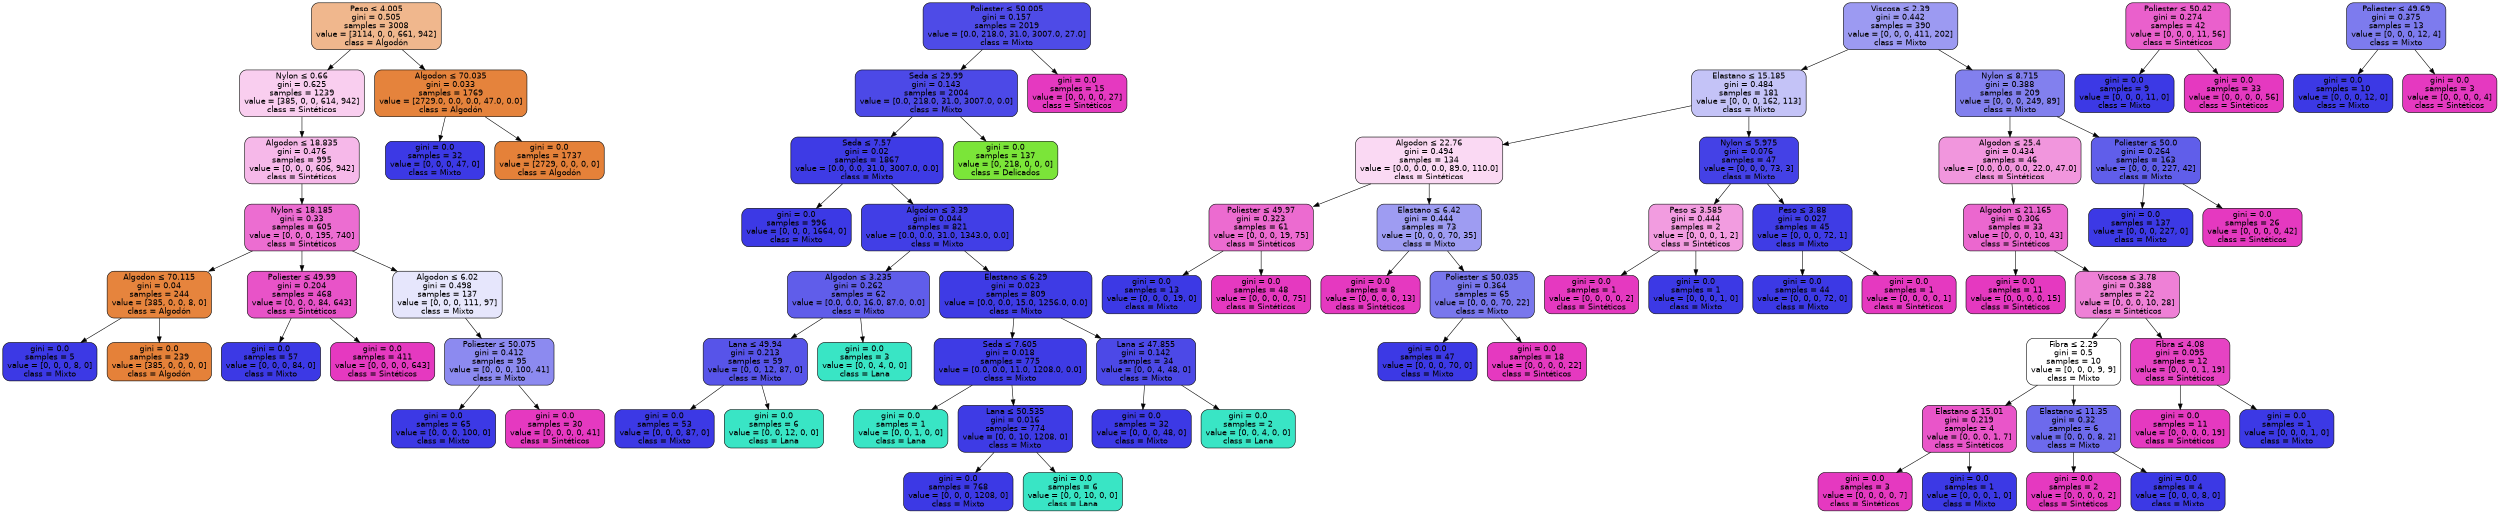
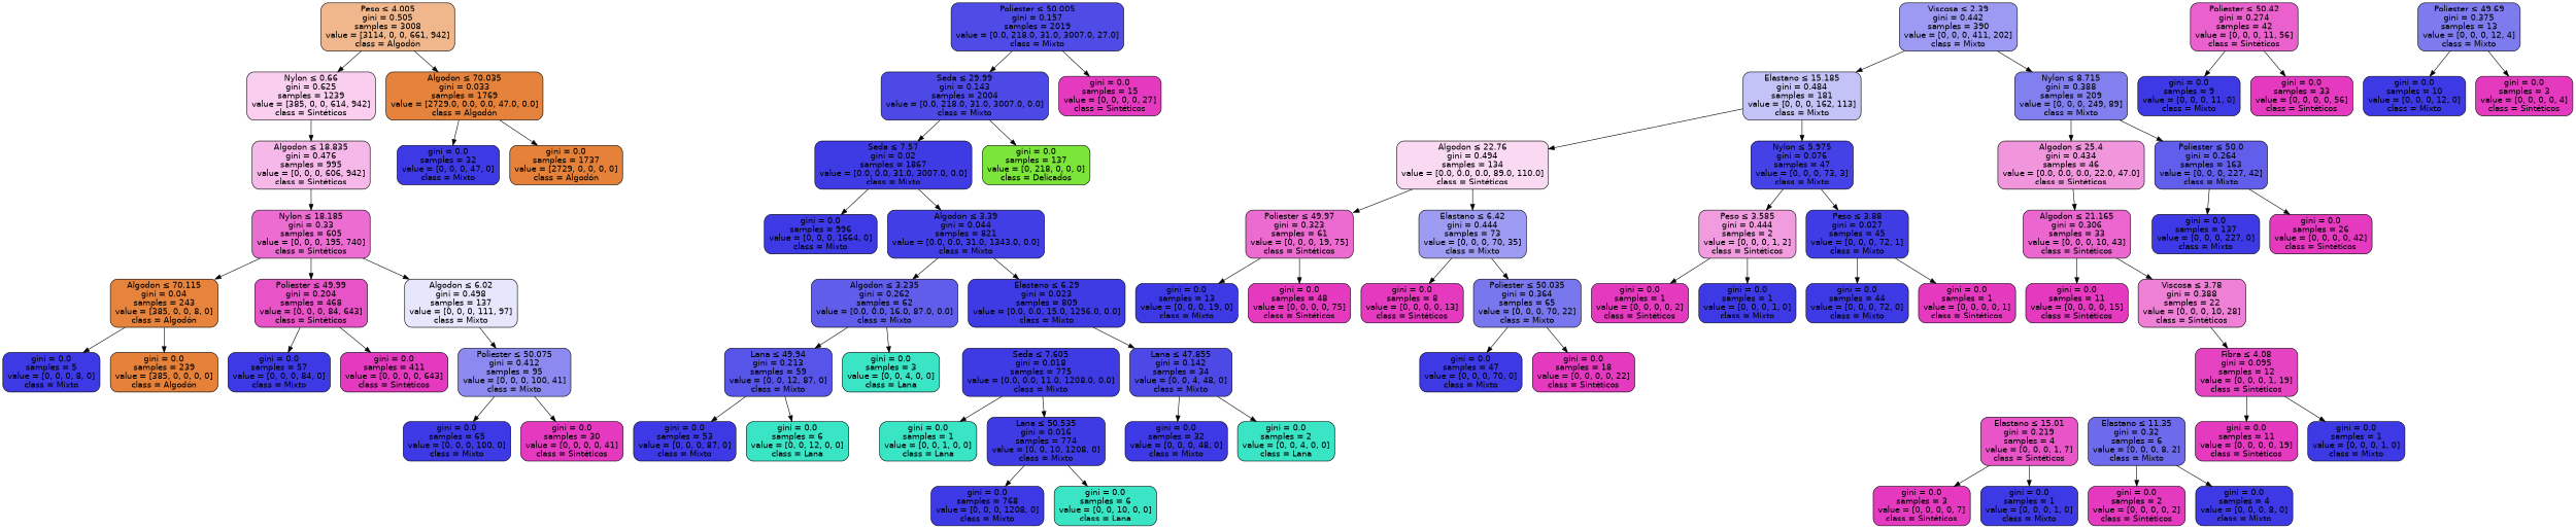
  digraph {
    node [color=black fillcolor="#3c39e5" fontname=helvetica shape=box style="filled, rounded"]
    edge [fontname=helvetica]
    n1 [fillcolor="#f0b78d" label=<Peso &le; 4.005<br/>gini = 0.505<br/>samples = 3008<br/>value = [3114, 0, 0, 661, 942]<br/>class = Algodón>]
    n2 [fillcolor="#f9ceef" label=<Nylon &le; 0.66<br/>gini = 0.625<br/>samples = 1239<br/>value = [385, 0, 0, 614, 942]<br/>class = Sintéticos>]
    n3 [fillcolor="#e5833c" label=<Algodon &le; 70.035<br/>gini = 0.033<br/>samples = 1769<br/>value = [2729.0, 0.0, 0.0, 47.0, 0.0]<br/>class = Algodón>]
    n4 [fillcolor="#4e4be7" label=<Poliester &le; 50.005<br/>gini = 0.157<br/>samples = 2019<br/>value = [0.0, 218.0, 31.0, 3007.0, 27.0]<br/>class = Mixto>]
    n5 [fillcolor="#4c49e7" label=<Seda &le; 29.99<br/>gini = 0.143<br/>samples = 2004<br/>value = [0.0, 218.0, 31.0, 3007.0, 0.0]<br/>class = Mixto>]
    n6 [fillcolor="#e539c0" label=<gini = 0.0<br/>samples = 15<br/>value = [0, 0, 0, 0, 27]<br/>class = Sintéticos>]
    n7 [fillcolor="#f6b8e9" label=<Algodon &le; 18.835<br/>gini = 0.476<br/>samples = 995<br/>value = [0, 0, 0, 606, 942]<br/>class = Sintéticos>]
    n8 [label=<gini = 0.0<br/>samples = 32<br/>value = [0, 0, 0, 47, 0]<br/>class = Mixto>]
    n9 [fillcolor="#e58139" label=<gini = 0.0<br/>samples = 1737<br/>value = [2729, 0, 0, 0, 0]<br/>class = Algodón>]
-   n10 [fillcolor="#e6843d" label=<Algodon &le; 70.115<br/>gini = 0.04<br/>samples = 244<br/>value = [385, 0, 0, 8, 0]<br/>class = Algodón>]
+   n10 [fillcolor="#e6843d" label=<Algodon &le; 70.115<br/>gini = 0.04<br/>samples = 243<br/>value = [385, 0, 0, 8, 0]<br/>class = Algodón>]
    n11 [label=<gini = 0.0<br/>samples = 5<br/>value = [0, 0, 0, 8, 0]<br/>class = Mixto>]
    n12 [fillcolor="#e58139" label=<gini = 0.0<br/>samples = 239<br/>value = [385, 0, 0, 0, 0]<br/>class = Algodón>]
    n13 [fillcolor="#ec6dd1" label=<Nylon &le; 18.185<br/>gini = 0.33<br/>samples = 605<br/>value = [0, 0, 0, 195, 740]<br/>class = Sintéticos>]
    n14 [fillcolor="#e853c8" label=<Poliester &le; 49.99<br/>gini = 0.204<br/>samples = 468<br/>value = [0, 0, 0, 84, 643]<br/>class = Sintéticos>]
    n15 [fillcolor="#e6e6fc" label=<Algodon &le; 6.02<br/>gini = 0.498<br/>samples = 137<br/>value = [0, 0, 0, 111, 97]<br/>class = Mixto>]
    n16 [fillcolor="#9c9af2" label=<Viscosa &le; 2.39<br/>gini = 0.442<br/>samples = 390<br/>value = [0, 0, 0, 411, 202]<br/>class = Mixto>]
    n17 [fillcolor="#c4c3f7" label=<Elastano &le; 15.185<br/>gini = 0.484<br/>samples = 181<br/>value = [0, 0, 0, 162, 113]<br/>class = Mixto>]
    n18 [fillcolor="#8280ee" label=<Nylon &le; 8.715<br/>gini = 0.388<br/>samples = 209<br/>value = [0, 0, 0, 249, 89]<br/>class = Mixto>]
    n19 [label=<gini = 0.0<br/>samples = 57<br/>value = [0, 0, 0, 84, 0]<br/>class = Mixto>]
    n20 [fillcolor="#e539c0" label=<gini = 0.0<br/>samples = 411<br/>value = [0, 0, 0, 0, 643]<br/>class = Sintéticos>]
    n21 [fillcolor="#8c8af0" label=<Poliester &le; 50.075<br/>gini = 0.412<br/>samples = 95<br/>value = [0, 0, 0, 100, 41]<br/>class = Mixto>]
    n22 [fillcolor="#ea60cc" label=<Poliester &le; 50.42<br/>gini = 0.274<br/>samples = 42<br/>value = [0, 0, 0, 11, 56]<br/>class = Sintéticos>]
    n23 [label=<gini = 0.0<br/>samples = 9<br/>value = [0, 0, 0, 11, 0]<br/>class = Mixto>]
    n24 [fillcolor="#e539c0" label=<gini = 0.0<br/>samples = 33<br/>value = [0, 0, 0, 0, 56]<br/>class = Sintéticos>]
    n25 [label=<gini = 0.0<br/>samples = 65<br/>value = [0, 0, 0, 100, 0]<br/>class = Mixto>]
    n26 [fillcolor="#e539c0" label=<gini = 0.0<br/>samples = 30<br/>value = [0, 0, 0, 0, 41]<br/>class = Sintéticos>]
    n27 [fillcolor="#fad9f3" label=<Algodon &le; 22.76<br/>gini = 0.494<br/>samples = 134<br/>value = [0.0, 0.0, 0.0, 89.0, 110.0]<br/>class = Sintéticos>]
    n28 [fillcolor="#4441e6" label=<Nylon &le; 5.975<br/>gini = 0.076<br/>samples = 47<br/>value = [0, 0, 0, 73, 3]<br/>class = Mixto>]
    n29 [fillcolor="#f196dd" label=<Algodon &le; 25.4<br/>gini = 0.434<br/>samples = 46<br/>value = [0.0, 0.0, 0.0, 22.0, 47.0]<br/>class = Sintéticos>]
    n30 [fillcolor="#605eea" label=<Poliester &le; 50.0<br/>gini = 0.264<br/>samples = 163<br/>value = [0, 0, 0, 227, 42]<br/>class = Mixto>]
    n31 [fillcolor="#ec6bd0" label=<Poliester &le; 49.97<br/>gini = 0.323<br/>samples = 61<br/>value = [0, 0, 0, 19, 75]<br/>class = Sintéticos>]
    n32 [fillcolor="#9e9cf2" label=<Elastano &le; 6.42<br/>gini = 0.444<br/>samples = 73<br/>value = [0, 0, 0, 70, 35]<br/>class = Mixto>]
    n33 [fillcolor="#f29ce0" label=<Peso &le; 3.585<br/>gini = 0.444<br/>samples = 2<br/>value = [0, 0, 0, 1, 2]<br/>class = Sintéticos>]
    n34 [fillcolor="#3f3ce5" label=<Peso &le; 3.88<br/>gini = 0.027<br/>samples = 45<br/>value = [0, 0, 0, 72, 1]<br/>class = Mixto>]
    n35 [label=<gini = 0.0<br/>samples = 13<br/>value = [0, 0, 0, 19, 0]<br/>class = Mixto>]
    n36 [fillcolor="#e539c0" label=<gini = 0.0<br/>samples = 48<br/>value = [0, 0, 0, 0, 75]<br/>class = Sintéticos>]
    n37 [fillcolor="#e539c0" label=<gini = 0.0<br/>samples = 8<br/>value = [0, 0, 0, 0, 13]<br/>class = Sintéticos>]
    n38 [fillcolor="#7977ed" label=<Poliester &le; 50.035<br/>gini = 0.364<br/>samples = 65<br/>value = [0, 0, 0, 70, 22]<br/>class = Mixto>]
    n39 [label=<gini = 0.0<br/>samples = 47<br/>value = [0, 0, 0, 70, 0]<br/>class = Mixto>]
    n40 [fillcolor="#e539c0" label=<gini = 0.0<br/>samples = 18<br/>value = [0, 0, 0, 0, 22]<br/>class = Sintéticos>]
    n41 [fillcolor="#e539c0" label=<gini = 0.0<br/>samples = 1<br/>value = [0, 0, 0, 0, 2]<br/>class = Sintéticos>]
    n42 [label=<gini = 0.0<br/>samples = 1<br/>value = [0, 0, 0, 1, 0]<br/>class = Mixto>]
    n43 [label=<gini = 0.0<br/>samples = 44<br/>value = [0, 0, 0, 72, 0]<br/>class = Mixto>]
    n44 [fillcolor="#e539c0" label=<gini = 0.0<br/>samples = 1<br/>value = [0, 0, 0, 0, 1]<br/>class = Sintéticos>]
    n45 [fillcolor="#eb67cf" label=<Algodon &le; 21.165<br/>gini = 0.306<br/>samples = 33<br/>value = [0, 0, 0, 10, 43]<br/>class = Sintéticos>]
    n46 [label=<gini = 0.0<br/>samples = 137<br/>value = [0, 0, 0, 227, 0]<br/>class = Mixto>]
    n47 [fillcolor="#e539c0" label=<gini = 0.0<br/>samples = 26<br/>value = [0, 0, 0, 0, 42]<br/>class = Sintéticos>]
    n48 [fillcolor="#e539c0" label=<gini = 0.0<br/>samples = 11<br/>value = [0, 0, 0, 0, 15]<br/>class = Sintéticos>]
    n49 [fillcolor="#ee80d6" label=<Viscosa &le; 3.78<br/>gini = 0.388<br/>samples = 22<br/>value = [0, 0, 0, 10, 28]<br/>class = Sintéticos>]
    n50 [fillcolor="#7d7bee" label=<Poliester &le; 49.69<br/>gini = 0.375<br/>samples = 13<br/>value = [0, 0, 0, 12, 4]<br/>class = Mixto>]
    n51 [label=<gini = 0.0<br/>samples = 10<br/>value = [0, 0, 0, 12, 0]<br/>class = Mixto>]
    n52 [fillcolor="#e539c0" label=<gini = 0.0<br/>samples = 3<br/>value = [0, 0, 0, 0, 4]<br/>class = Sintéticos>]
-   n53 [fillcolor="#ffffff" label=<Fibra &le; 2.29<br/>gini = 0.5<br/>samples = 10<br/>value = [0, 0, 0, 9, 9]<br/>class = Mixto>]
    n54 [fillcolor="#e643c3" label=<Fibra &le; 4.08<br/>gini = 0.095<br/>samples = 12<br/>value = [0, 0, 0, 1, 19]<br/>class = Sintéticos>]
    n55 [fillcolor="#e955c9" label=<Elastano &le; 15.01<br/>gini = 0.219<br/>samples = 4<br/>value = [0, 0, 0, 1, 7]<br/>class = Sintéticos>]
    n56 [fillcolor="#6d6aec" label=<Elastano &le; 11.35<br/>gini = 0.32<br/>samples = 6<br/>value = [0, 0, 0, 8, 2]<br/>class = Mixto>]
    n57 [fillcolor="#e539c0" label=<gini = 0.0<br/>samples = 11<br/>value = [0, 0, 0, 0, 19]<br/>class = Sintéticos>]
    n58 [label=<gini = 0.0<br/>samples = 1<br/>value = [0, 0, 0, 1, 0]<br/>class = Mixto>]
    n59 [fillcolor="#e539c0" label=<gini = 0.0<br/>samples = 3<br/>value = [0, 0, 0, 0, 7]<br/>class = Sintéticos>]
    n60 [label=<gini = 0.0<br/>samples = 1<br/>value = [0, 0, 0, 1, 0]<br/>class = Mixto>]
    n61 [fillcolor="#e539c0" label=<gini = 0.0<br/>samples = 2<br/>value = [0, 0, 0, 0, 2]<br/>class = Sintéticos>]
    n62 [label=<gini = 0.0<br/>samples = 4<br/>value = [0, 0, 0, 8, 0]<br/>class = Mixto>]
    n63 [fillcolor="#3e3be5" label=<Seda &le; 7.57<br/>gini = 0.02<br/>samples = 1867<br/>value = [0.0, 0.0, 31.0, 3007.0, 0.0]<br/>class = Mixto>]
    n64 [fillcolor="#7be539" label=<gini = 0.0<br/>samples = 137<br/>value = [0, 218, 0, 0, 0]<br/>class = Delicados>]
    n65 [label=<gini = 0.0<br/>samples = 996<br/>value = [0, 0, 0, 1664, 0]<br/>class = Mixto>]
    n66 [fillcolor="#413ee6" label=<Algodon &le; 3.39<br/>gini = 0.044<br/>samples = 821<br/>value = [0.0, 0.0, 31.0, 1343.0, 0.0]<br/>class = Mixto>]
    n67 [fillcolor="#605dea" label=<Algodon &le; 3.235<br/>gini = 0.262<br/>samples = 62<br/>value = [0.0, 0.0, 16.0, 87.0, 0.0]<br/>class = Mixto>]
    n68 [fillcolor="#3e3be5" label=<Elastano &le; 6.29<br/>gini = 0.023<br/>samples = 809<br/>value = [0.0, 0.0, 15.0, 1256.0, 0.0]<br/>class = Mixto>]
    n69 [fillcolor="#5754e9" label=<Lana &le; 49.94<br/>gini = 0.213<br/>samples = 59<br/>value = [0, 0, 12, 87, 0]<br/>class = Mixto>]
    n70 [fillcolor="#39e5c5" label=<gini = 0.0<br/>samples = 3<br/>value = [0, 0, 4, 0, 0]<br/>class = Lana>]
    n71 [fillcolor="#3e3be5" label=<Seda &le; 7.605<br/>gini = 0.018<br/>samples = 775<br/>value = [0.0, 0.0, 11.0, 1208.0, 0.0]<br/>class = Mixto>]
    n72 [fillcolor="#4c49e7" label=<Lana &le; 47.855<br/>gini = 0.142<br/>samples = 34<br/>value = [0, 0, 4, 48, 0]<br/>class = Mixto>]
    n73 [label=<gini = 0.0<br/>samples = 53<br/>value = [0, 0, 0, 87, 0]<br/>class = Mixto>]
    n74 [fillcolor="#39e5c5" label=<gini = 0.0<br/>samples = 6<br/>value = [0, 0, 12, 0, 0]<br/>class = Lana>]
    n75 [fillcolor="#39e5c5" label=<gini = 0.0<br/>samples = 1<br/>value = [0, 0, 1, 0, 0]<br/>class = Lana>]
    n76 [fillcolor="#3e3be5" label=<Lana &le; 50.535<br/>gini = 0.016<br/>samples = 774<br/>value = [0, 0, 10, 1208, 0]<br/>class = Mixto>]
    n77 [label=<gini = 0.0<br/>samples = 32<br/>value = [0, 0, 0, 48, 0]<br/>class = Mixto>]
    n78 [fillcolor="#39e5c5" label=<gini = 0.0<br/>samples = 2<br/>value = [0, 0, 4, 0, 0]<br/>class = Lana>]
    n79 [label=<gini = 0.0<br/>samples = 768<br/>value = [0, 0, 0, 1208, 0]<br/>class = Mixto>]
    n80 [fillcolor="#39e5c5" label=<gini = 0.0<br/>samples = 6<br/>value = [0, 0, 10, 0, 0]<br/>class = Lana>]
    n1 -> n2
    n1 -> n3
    n2 -> n7
    n3 -> n8
    n3 -> n9
    n4 -> n5
    n4 -> n6
    n5 -> n63
    n5 -> n64
    n7 -> n13
    n10 -> n11
    n10 -> n12
    n13 -> n10
    n13 -> n14
    n13 -> n15
    n14 -> n19
    n14 -> n20
    n15 -> n21
    n16 -> n17
    n16 -> n18
    n17 -> n27
    n17 -> n28
    n18 -> n29
    n18 -> n30
    n21 -> n25
    n21 -> n26
    n22 -> n23
    n22 -> n24
    n27 -> n31
    n27 -> n32
    n28 -> n33
    n28 -> n34
    n29 -> n45
    n30 -> n46
    n30 -> n47
    n31 -> n35
    n31 -> n36
    n32 -> n37
    n32 -> n38
    n33 -> n41
    n33 -> n42
    n34 -> n43
    n34 -> n44
    n38 -> n39
    n38 -> n40
    n45 -> n48
    n45 -> n49
-   n49 -> n53
    n49 -> n54
    n50 -> n51
    n50 -> n52
-   n53 -> n55
-   n53 -> n56
    n54 -> n57
    n54 -> n58
    n55 -> n59
    n55 -> n60
    n56 -> n61
    n56 -> n62
    n63 -> n65
    n63 -> n66
    n66 -> n67
    n66 -> n68
    n67 -> n69
    n67 -> n70
-   n68 -> n71
    n68 -> n72
    n69 -> n73
    n69 -> n74
    n71 -> n75
    n71 -> n76
    n72 -> n77
    n72 -> n78
    n76 -> n79
    n76 -> n80
  }
